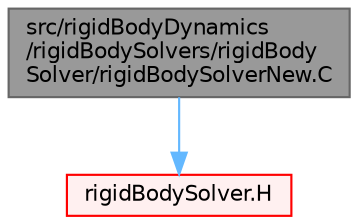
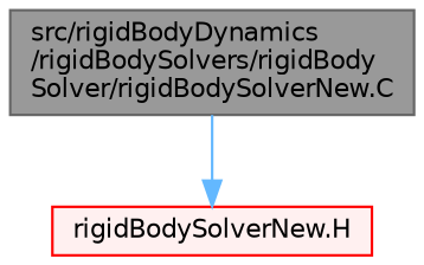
  digraph {
    node [fontname=Helvetica fontsize=10 shape=box style=filled]
    n1 [color=gray40 fillcolor=grey60 fontcolor=black height=0.2 label="src/rigidBodyDynamics\l/rigidBodySolvers/rigidBody\lSolver/rigidBodySolverNew.C" width=0.4]
-   n2 [color=red fillcolor="#FFF0F0" height=0.2 label="rigidBodySolver.H" width=0.4]
+   n2 [color=red fillcolor="#FFF0F0" height=0.2 label="rigidBodySolverNew.H" width=0.4]
    n1 -> n2 [color=steelblue1 fontname=Helvetica fontsize=10 labelfontname=Helvetica labelfontsize=10 style=solid]
  }
